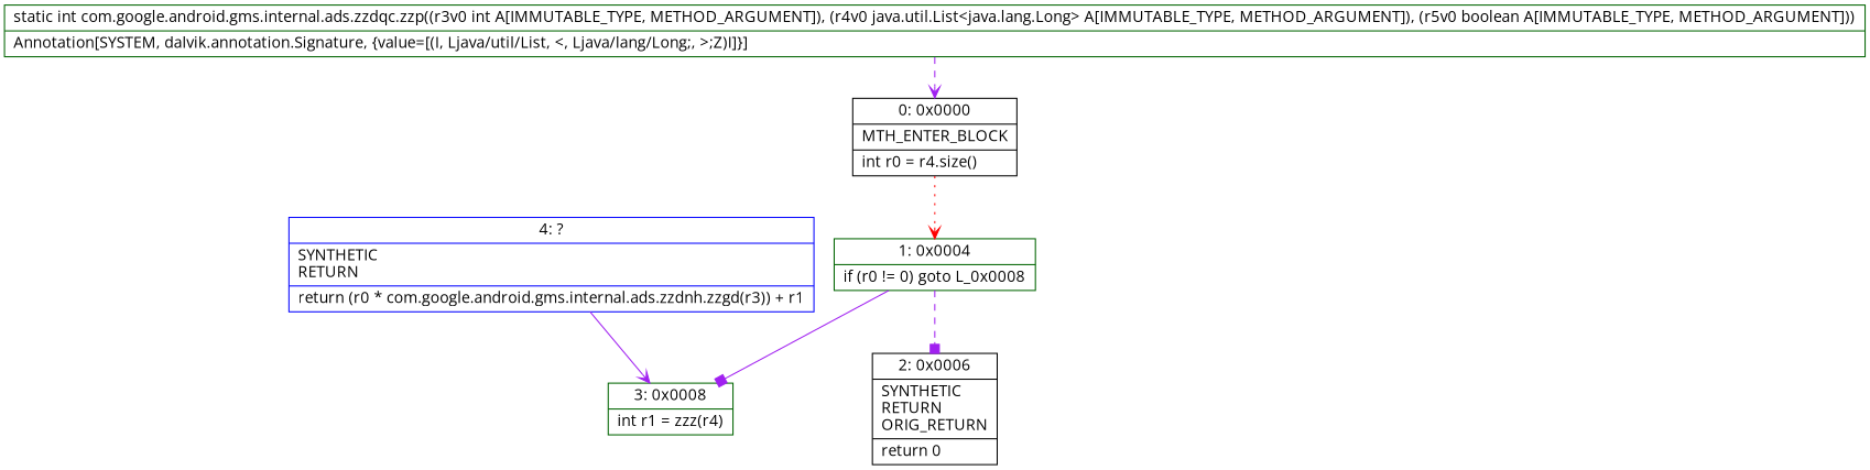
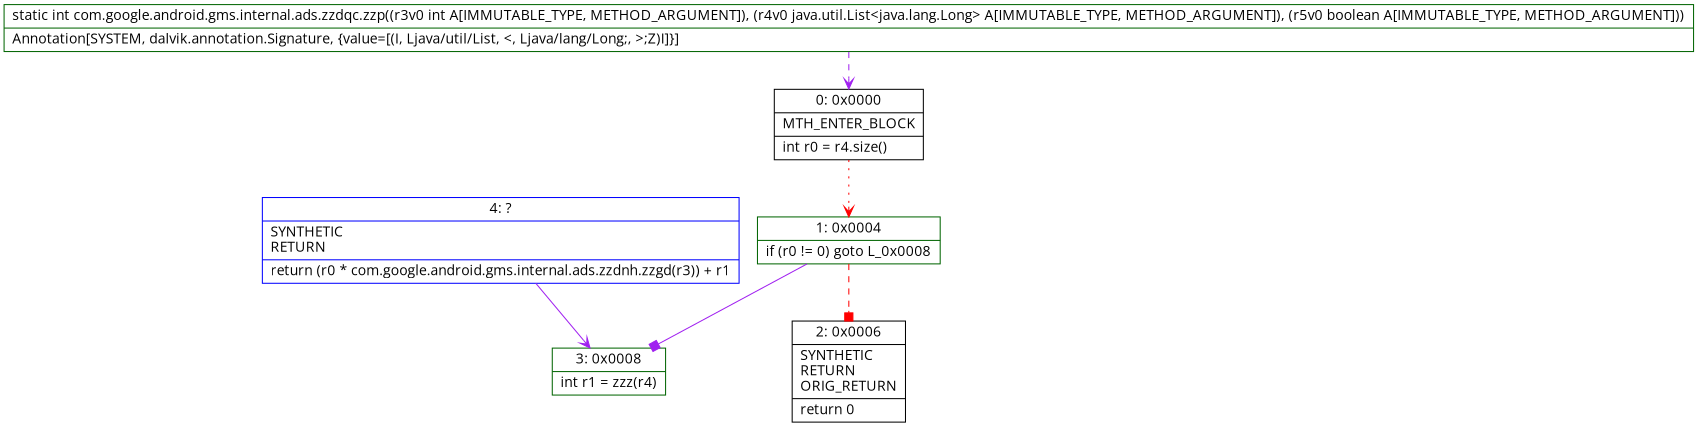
  digraph {
    fontname="Open Sans"
    node [color=darkgreen fontname="Open Sans" shape=record]
    edge [arrowhead=vee color=purple fontname="Open Sans" style=dashed]
    n1 [color=black label="{0\:\ 0x0000|MTH_ENTER_BLOCK\l|int r0 = r4.size()\l}"]
    n2 [label="{1\:\ 0x0004|if (r0 != 0) goto L_0x0008\l}"]
    n3 [color=black label="{2\:\ 0x0006|SYNTHETIC\lRETURN\lORIG_RETURN\l|return 0\l}"]
    n4 [label="{3\:\ 0x0008|int r1 = zzz(r4)\l}"]
    n5 [color=blue label="{4\:\ ?|SYNTHETIC\lRETURN\l|return (r0 * com.google.android.gms.internal.ads.zzdnh.zzgd(r3)) + r1\l}"]
    n6 [label="{static int com.google.android.gms.internal.ads.zzdqc.zzp((r3v0 int A[IMMUTABLE_TYPE, METHOD_ARGUMENT]), (r4v0 java.util.List\<java.lang.Long\> A[IMMUTABLE_TYPE, METHOD_ARGUMENT]), (r5v0 boolean A[IMMUTABLE_TYPE, METHOD_ARGUMENT]))  | Annotation[SYSTEM, dalvik.annotation.Signature, \{value=[(I, Ljava\/util\/List, \<, Ljava\/lang\/Long;, \>;Z)I]\}]\l}"]
    n1 -> n2 [color=red style=dotted]
-   n2 -> n3 [arrowhead=box]
+   n2 -> n3 [arrowhead=box color=red]
    n2 -> n4 [arrowhead=box style=solid]
    n5 -> n4 [style=solid]
    n6 -> n1
  }
